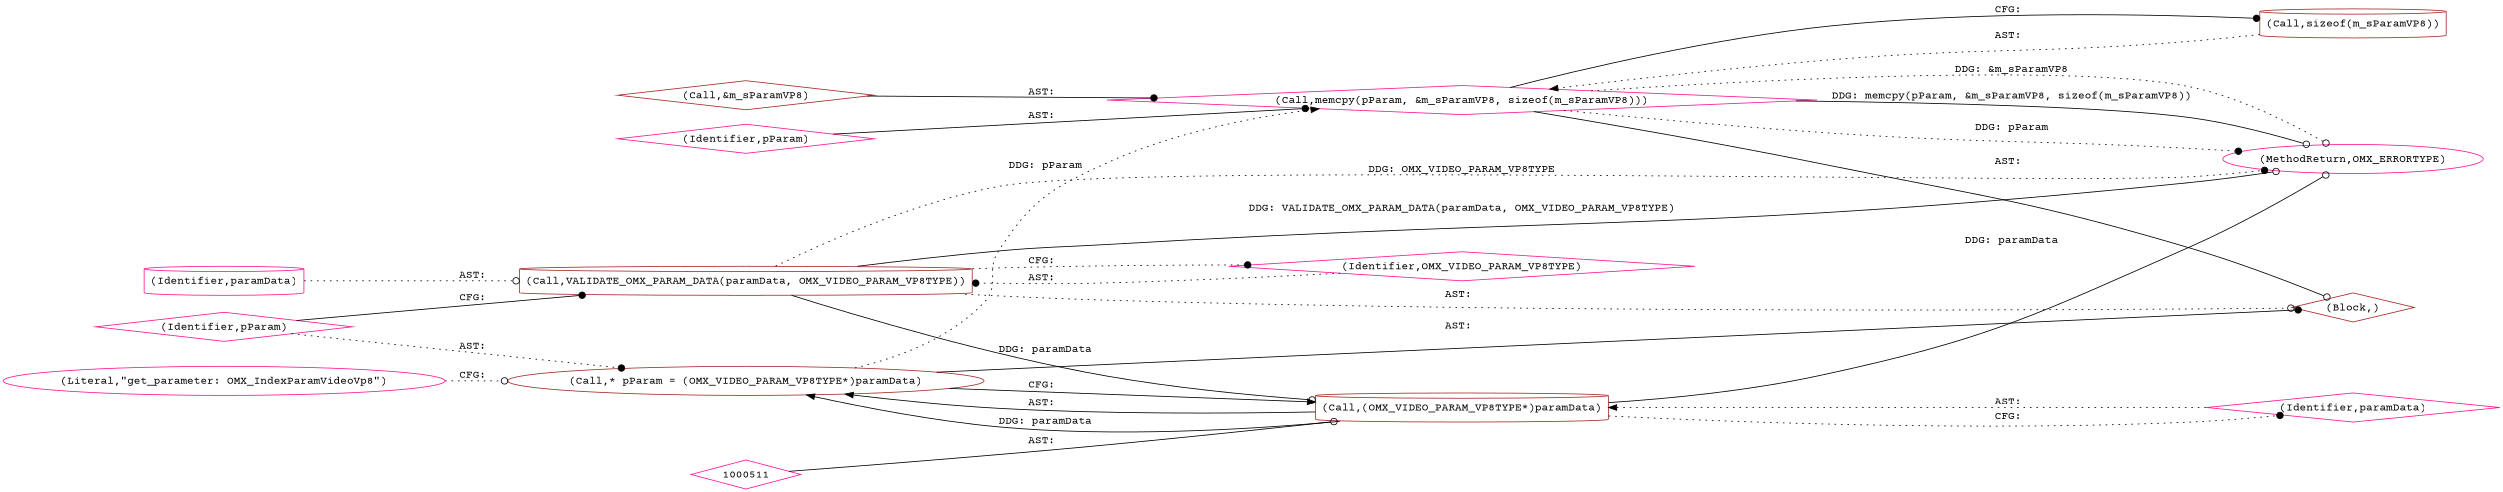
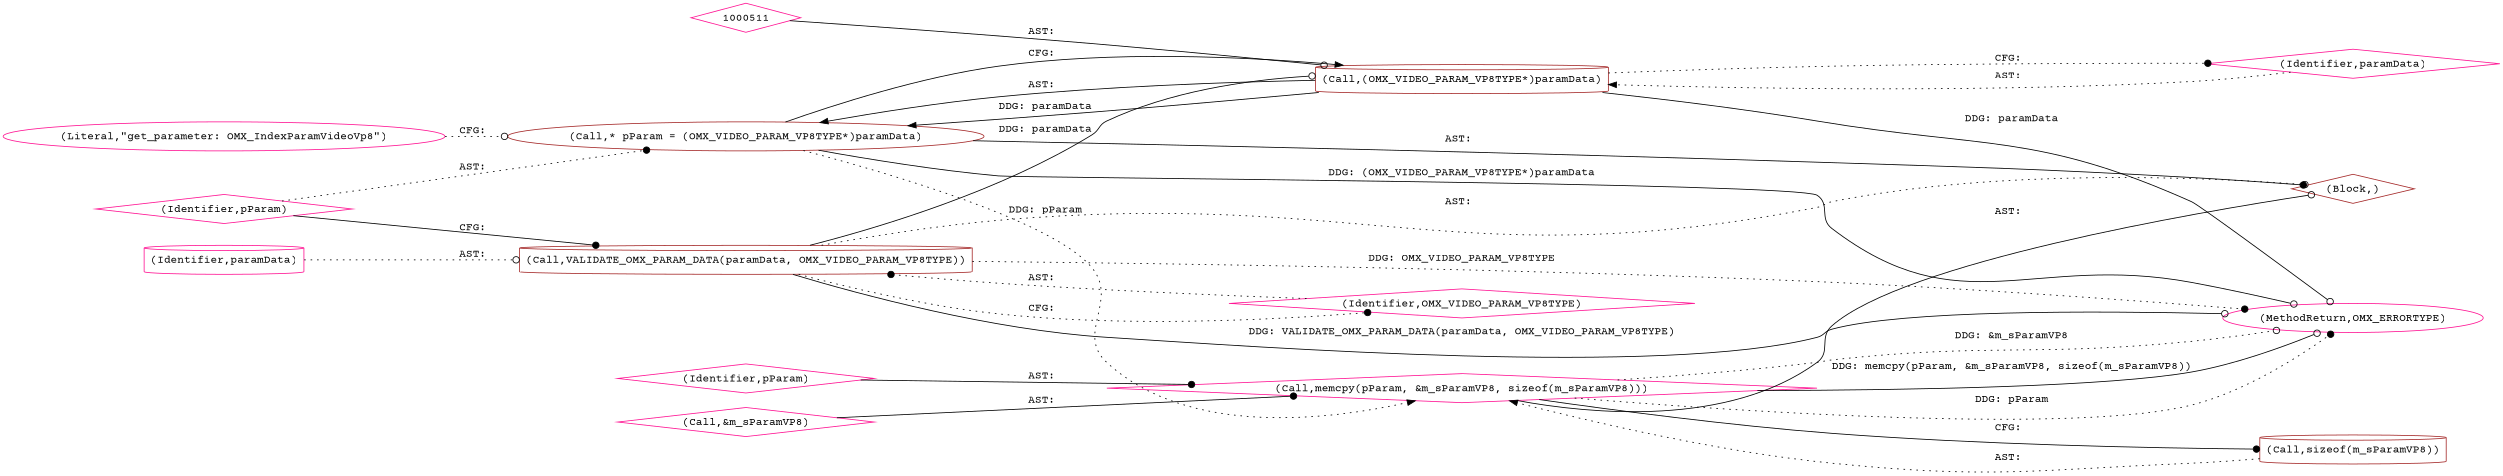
  digraph {
    fontname="Courier Prime"
    rankdir=LR
    node [color=deeppink fontname="Courier Prime" shape=diamond]
    edge [arrowhead=odot fontname="Courier Prime" style=solid]
    n1 [label="(Call,memcpy(pParam, &m_sParamVP8, sizeof(m_sParamVP8)))"]
    n2 [color=brown label="(Block,)"]
    n3 [color=brown label="(Call,sizeof(m_sParamVP8))" shape=cylinder]
    n4 [label="(MethodReturn,OMX_ERRORTYPE)" shape=ellipse]
    n5 [color=brown label="(Call,* pParam = (OMX_VIDEO_PARAM_VP8TYPE*)paramData)" shape=ellipse]
    n6 [color=brown label="(Call,(OMX_VIDEO_PARAM_VP8TYPE*)paramData)" shape=cylinder]
    n7 [label="(Identifier,paramData)"]
    n8 [color=brown label="(Call,VALIDATE_OMX_PARAM_DATA(paramData, OMX_VIDEO_PARAM_VP8TYPE))" shape=cylinder]
    n9 [label="(Identifier,OMX_VIDEO_PARAM_VP8TYPE)"]
-   n10 [color=brown label="(Call,&m_sParamVP8)"]
+   n10 [label="(Call,&m_sParamVP8)"]
    n11 [label="(Identifier,pParam)"]
    n12 [label="(Identifier,pParam)"]
    n13 [label="(Identifier,paramData)" shape=cylinder]
    n14 [label="(Literal,\"get_parameter: OMX_IndexParamVideoVp8\")" shape=ellipse]
    1000511
    n1 -> n2 [label="AST: "]
    n1 -> n3 [arrowhead=dot label="CFG: "]
    n1 -> n4 [label="DDG: memcpy(pParam, &m_sParamVP8, sizeof(m_sParamVP8))"]
    n1 -> n4 [arrowhead=dot label="DDG: pParam" style=dotted]
    n1 -> n4 [label="DDG: &m_sParamVP8" style=dotted]
    n3 -> n1 [arrowhead=normal label="AST: " style=dotted]
    n5 -> n1 [arrowhead=normal label="DDG: pParam" style=dotted]
    n5 -> n2 [arrowhead=dot label="AST: "]
+   n5 -> n4 [label="DDG: (OMX_VIDEO_PARAM_VP8TYPE*)paramData"]
    n5 -> n6 [arrowhead=normal label="CFG: "]
    n6 -> n4 [label="DDG: paramData"]
    n6 -> n5 [arrowhead=normal label="AST: "]
    n6 -> n5 [arrowhead=normal label="DDG: paramData"]
    n6 -> n7 [arrowhead=dot label="CFG: " style=dotted]
    n7 -> n6 [arrowhead=normal label="AST: " style=dotted]
    n8 -> n2 [label="AST: " style=dotted]
    n8 -> n4 [arrowhead=dot label="DDG: OMX_VIDEO_PARAM_VP8TYPE" style=dotted]
    n8 -> n4 [label="DDG: VALIDATE_OMX_PARAM_DATA(paramData, OMX_VIDEO_PARAM_VP8TYPE)"]
    n8 -> n6 [label="DDG: paramData"]
    n8 -> n9 [arrowhead=dot label="CFG: " style=dotted]
    n9 -> n8 [arrowhead=dot label="AST: " style=dotted]
    n10 -> n1 [arrowhead=dot label="AST: "]
    n11 -> n1 [arrowhead=dot label="AST: "]
    n12 -> n5 [arrowhead=dot label="AST: " style=dotted]
    n12 -> n8 [arrowhead=dot label="CFG: "]
    n13 -> n8 [label="AST: " style=dotted]
    n14 -> n5 [label="CFG: " style=dotted]
    1000511 -> n6 [label="AST: "]
  }
